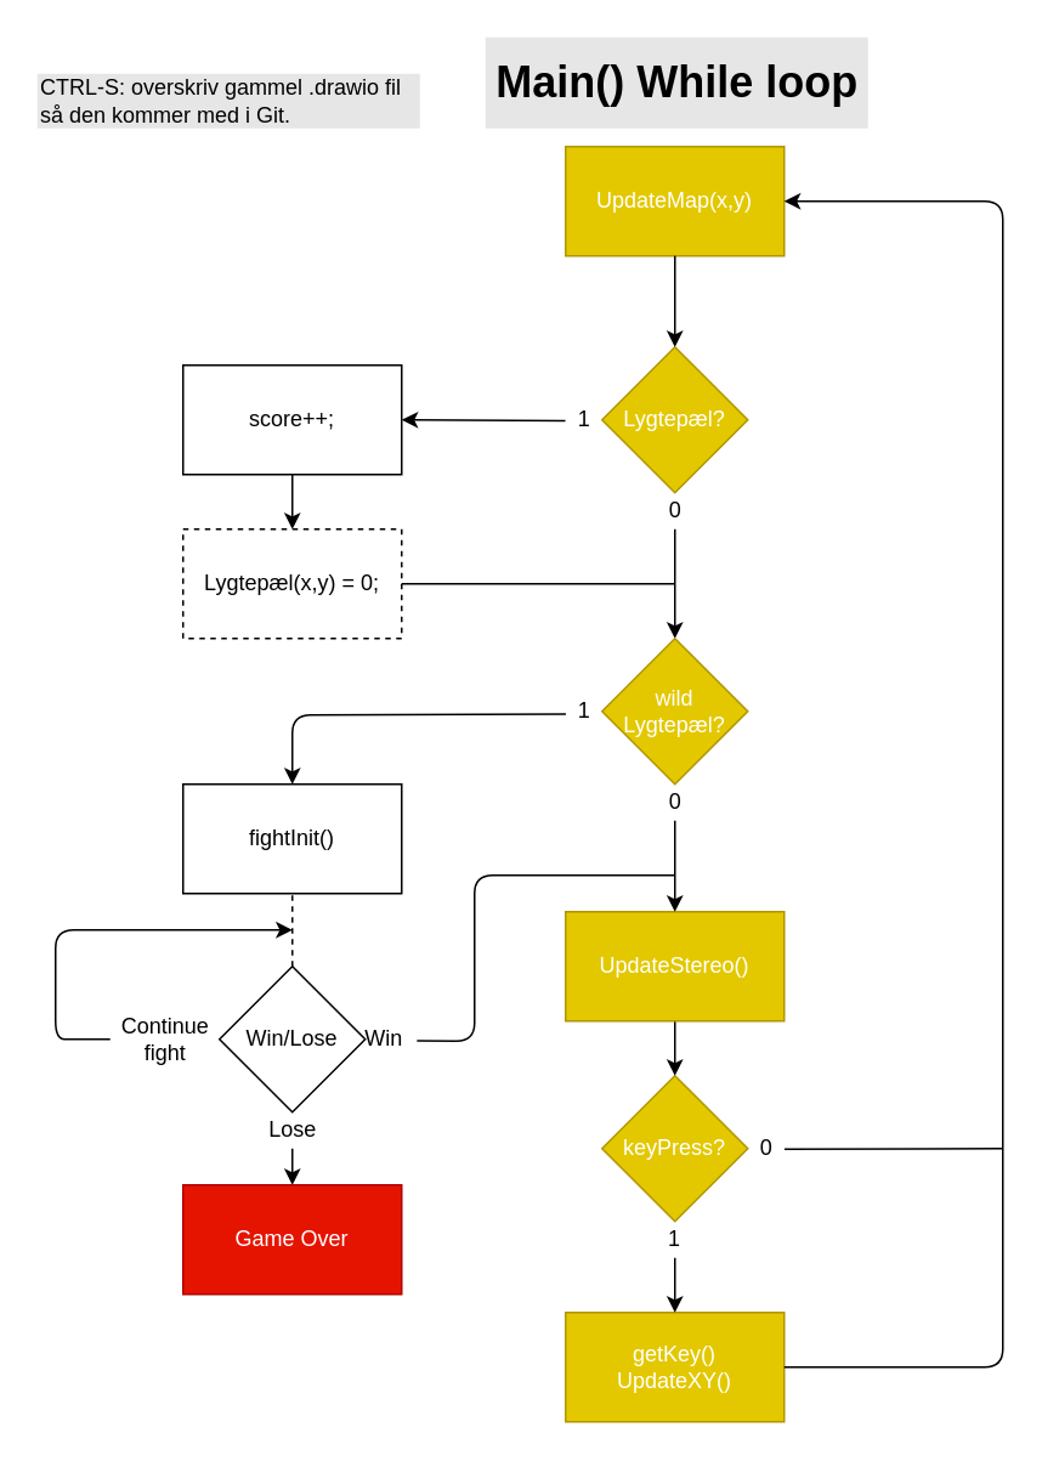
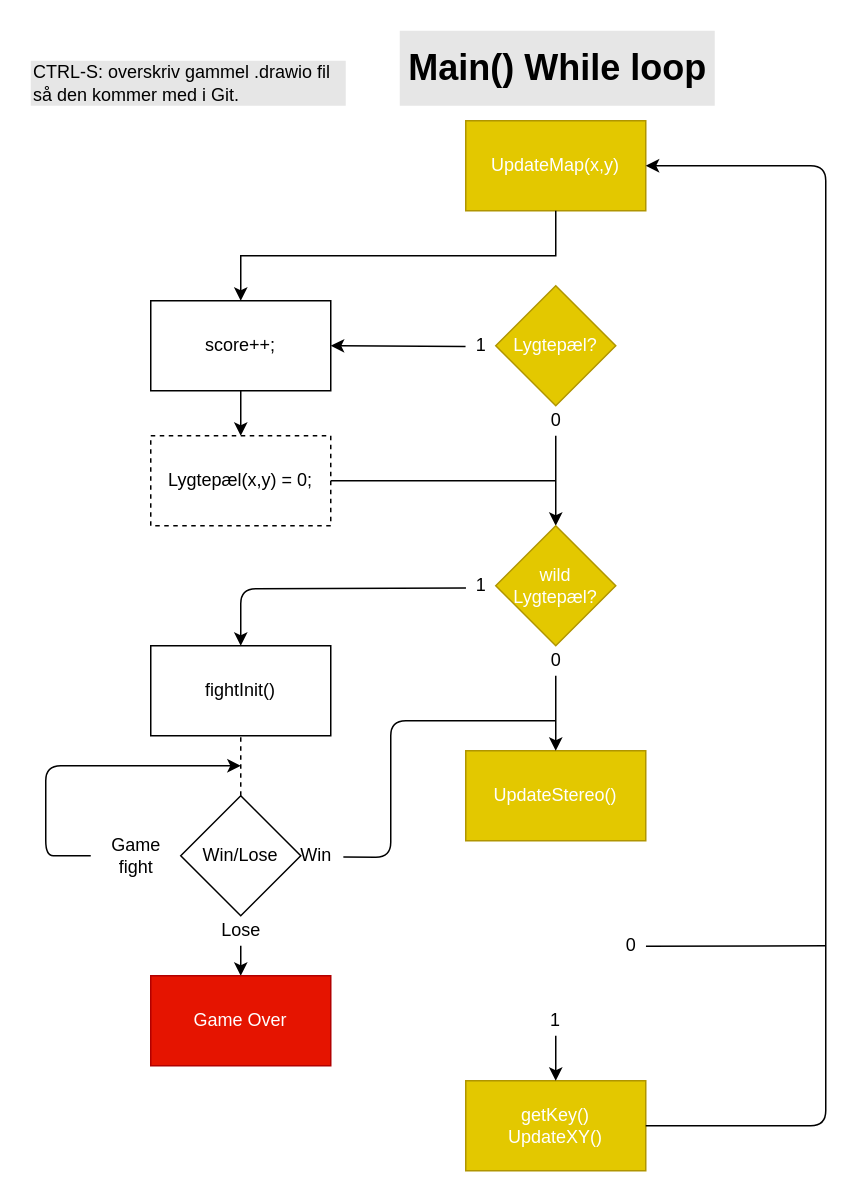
  <mxCell id="0" />
  <mxCell id="1" parent="0" />
  <mxCell id="2" value="UpdateMap(x,y)" style="rounded=0;whiteSpace=wrap;html=1;fillColor=#e3c800;strokeColor=#B09500;fontColor=#ffffff;" vertex="1" parent="1"><mxGeometry x="310" y="80" width="120" height="60" as="geometry" /></mxCell>
  <mxCell id="3" value="Lygtepæl?" style="rhombus;whiteSpace=wrap;html=1;fillColor=#e3c800;strokeColor=#B09500;fontColor=#ffffff;" vertex="1" parent="1"><mxGeometry x="330" y="190" width="80" height="80" as="geometry" /></mxCell>
- <mxCell id="4" value="" style="edgeStyle=orthogonalEdgeStyle;rounded=0;orthogonalLoop=1;jettySize=auto;html=1;exitX=0.5;exitY=1;exitDx=0;exitDy=0;" edge="1" parent="1" source="2" target="3"><mxGeometry relative="1" as="geometry"><mxPoint x="370" y="160" as="sourcePoint" /></mxGeometry></mxCell>
+ <mxCell id="4" value="" style="edgeStyle=orthogonalEdgeStyle;rounded=0;orthogonalLoop=1;jettySize=auto;html=1;exitX=0.5;exitY=1;exitDx=0;exitDy=0;" edge="1" parent="1" source="2" target="15"><mxGeometry relative="1" as="geometry"><mxPoint x="370" y="160" as="sourcePoint" /></mxGeometry></mxCell>
  <mxCell id="5" value="" style="edgeStyle=orthogonalEdgeStyle;rounded=0;orthogonalLoop=1;jettySize=auto;html=1;" edge="1" parent="1" source="6" target="7"><mxGeometry relative="1" as="geometry" /></mxCell>
  <mxCell id="6" value="0" style="text;html=1;align=center;verticalAlign=middle;resizable=0;points=[];autosize=1;" vertex="1" parent="1"><mxGeometry x="360" y="270" width="20" height="20" as="geometry" /></mxCell>
  <mxCell id="7" value="wild Lygtepæl?" style="rhombus;whiteSpace=wrap;html=1;fillColor=#e3c800;strokeColor=#B09500;fontColor=#ffffff;" vertex="1" parent="1"><mxGeometry x="330" y="350" width="80" height="80" as="geometry" /></mxCell>
- <mxCell id="8" value="keyPress?" style="rhombus;whiteSpace=wrap;html=1;fillColor=#e3c800;strokeColor=#B09500;fontColor=#ffffff;" vertex="1" parent="1"><mxGeometry x="330" y="590" width="80" height="80" as="geometry" /></mxCell>
  <mxCell id="9" value="getKey()&lt;br&gt;UpdateXY()" style="rounded=0;whiteSpace=wrap;html=1;fillColor=#e3c800;strokeColor=#B09500;fontColor=#ffffff;" vertex="1" parent="1"><mxGeometry x="310" y="720" width="120" height="60" as="geometry" /></mxCell>
  <mxCell id="10" value="" style="edgeStyle=orthogonalEdgeStyle;rounded=0;orthogonalLoop=1;jettySize=auto;html=1;" edge="1" parent="1" source="11" target="9"><mxGeometry relative="1" as="geometry" /></mxCell>
  <mxCell id="11" value="1" style="text;html=1;strokeColor=none;fillColor=none;align=center;verticalAlign=middle;whiteSpace=wrap;rounded=0;" vertex="1" parent="1"><mxGeometry x="350" y="670" width="40" height="20" as="geometry" /></mxCell>
  <mxCell id="12" value="0" style="text;html=1;align=center;verticalAlign=middle;resizable=0;points=[];autosize=1;" vertex="1" parent="1"><mxGeometry x="410" y="620" width="20" height="20" as="geometry" /></mxCell>
  <mxCell id="13" value="" style="endArrow=none;html=1;exitX=1.007;exitY=0.514;exitDx=0;exitDy=0;exitPerimeter=0;" edge="1" parent="1" source="12"><mxGeometry width="50" height="50" relative="1" as="geometry"><mxPoint x="430" y="480" as="sourcePoint" /><mxPoint x="550" y="630" as="targetPoint" /></mxGeometry></mxCell>
  <mxCell id="14" value="" style="edgeStyle=orthogonalEdgeStyle;rounded=0;orthogonalLoop=1;jettySize=auto;html=1;" edge="1" parent="1" source="15" target="17"><mxGeometry relative="1" as="geometry" /></mxCell>
  <mxCell id="15" value="score++;" style="rounded=0;whiteSpace=wrap;html=1;" vertex="1" parent="1"><mxGeometry x="100" y="200" width="120" height="60" as="geometry" /></mxCell>
  <mxCell id="16" value="" style="endArrow=classic;html=1;entryX=1;entryY=0.5;entryDx=0;entryDy=0;exitX=-0.007;exitY=0.521;exitDx=0;exitDy=0;exitPerimeter=0;" edge="1" parent="1" source="18" target="15"><mxGeometry width="50" height="50" relative="1" as="geometry"><mxPoint x="260" y="230" as="sourcePoint" /><mxPoint x="230" y="260" as="targetPoint" /></mxGeometry></mxCell>
  <mxCell id="17" value="Lygtepæl(x,y) = 0;" style="rounded=0;whiteSpace=wrap;html=1;dashed=1;" vertex="1" parent="1"><mxGeometry x="100" y="290" width="120" height="60" as="geometry" /></mxCell>
  <mxCell id="18" value="1" style="text;html=1;align=center;verticalAlign=middle;resizable=0;points=[];autosize=1;" vertex="1" parent="1"><mxGeometry x="310" y="220" width="20" height="20" as="geometry" /></mxCell>
  <mxCell id="19" value="1" style="text;html=1;align=center;verticalAlign=middle;resizable=0;points=[];autosize=1;" vertex="1" parent="1"><mxGeometry x="310" y="380" width="20" height="20" as="geometry" /></mxCell>
  <mxCell id="20" value="fightInit()" style="rounded=0;whiteSpace=wrap;html=1;" vertex="1" parent="1"><mxGeometry x="100" y="430" width="120" height="60" as="geometry" /></mxCell>
  <mxCell id="21" value="" style="endArrow=classic;html=1;entryX=0.5;entryY=0;entryDx=0;entryDy=0;exitX=0.007;exitY=0.579;exitDx=0;exitDy=0;exitPerimeter=0;" edge="1" parent="1" source="19" target="20"><mxGeometry width="50" height="50" relative="1" as="geometry"><mxPoint x="260" y="360" as="sourcePoint" /><mxPoint x="310" y="310" as="targetPoint" /><Array as="points"><mxPoint x="160" y="392" /></Array></mxGeometry></mxCell>
  <mxCell id="22" value="" style="endArrow=none;dashed=1;html=1;" edge="1" parent="1"><mxGeometry width="50" height="50" relative="1" as="geometry"><mxPoint x="160" y="530" as="sourcePoint" /><mxPoint x="160" y="490" as="targetPoint" /></mxGeometry></mxCell>
  <mxCell id="23" value="Win/Lose" style="rhombus;whiteSpace=wrap;html=1;" vertex="1" parent="1"><mxGeometry x="120" y="530" width="80" height="80" as="geometry" /></mxCell>
- <mxCell id="24" value="Continue&lt;br&gt;fight" style="text;html=1;align=center;verticalAlign=middle;resizable=0;points=[];autosize=1;" vertex="1" parent="1"><mxGeometry x="60" y="555" width="60" height="30" as="geometry" /></mxCell>
+ <mxCell id="24" value="Game&lt;br&gt;fight" style="text;html=1;align=center;verticalAlign=middle;resizable=0;points=[];autosize=1;" vertex="1" parent="1"><mxGeometry x="60" y="555" width="60" height="30" as="geometry" /></mxCell>
  <mxCell id="25" value="" style="endArrow=classic;html=1;" edge="1" parent="1" source="24"><mxGeometry width="50" height="50" relative="1" as="geometry"><mxPoint x="160" y="625" as="sourcePoint" /><mxPoint x="160" y="510" as="targetPoint" /><Array as="points"><mxPoint x="50" y="570" /><mxPoint x="30" y="570" /><mxPoint x="30" y="510" /></Array></mxGeometry></mxCell>
  <mxCell id="26" value="Win" style="text;html=1;align=center;verticalAlign=middle;resizable=0;points=[];autosize=1;" vertex="1" parent="1"><mxGeometry x="190" y="560" width="40" height="20" as="geometry" /></mxCell>
  <mxCell id="27" value="" style="endArrow=none;html=1;exitX=0.96;exitY=0.543;exitDx=0;exitDy=0;exitPerimeter=0;" edge="1" parent="1" source="26"><mxGeometry width="50" height="50" relative="1" as="geometry"><mxPoint x="210" y="540" as="sourcePoint" /><mxPoint x="370" y="480" as="targetPoint" /><Array as="points"><mxPoint x="260" y="571" /><mxPoint x="260" y="480" /></Array></mxGeometry></mxCell>
  <mxCell id="28" value="Lose" style="text;html=1;align=center;verticalAlign=middle;resizable=0;points=[];autosize=1;" vertex="1" parent="1"><mxGeometry x="140" y="610" width="40" height="20" as="geometry" /></mxCell>
  <mxCell id="29" value="" style="endArrow=classic;html=1;" edge="1" parent="1"><mxGeometry width="50" height="50" relative="1" as="geometry"><mxPoint x="160" y="630" as="sourcePoint" /><mxPoint x="160" y="650" as="targetPoint" /></mxGeometry></mxCell>
  <mxCell id="30" value="Game Over" style="rounded=0;whiteSpace=wrap;html=1;fillColor=#e51400;strokeColor=#B20000;fontColor=#ffffff;" vertex="1" parent="1"><mxGeometry x="100" y="650" width="120" height="60" as="geometry" /></mxCell>
  <mxCell id="31" value="" style="endArrow=classic;html=1;entryX=1;entryY=0.5;entryDx=0;entryDy=0;exitX=1;exitY=0.5;exitDx=0;exitDy=0;" edge="1" parent="1" source="9" target="2"><mxGeometry width="50" height="50" relative="1" as="geometry"><mxPoint x="430" y="600" as="sourcePoint" /><mxPoint x="480" y="550" as="targetPoint" /><Array as="points"><mxPoint x="550" y="750" /><mxPoint x="550" y="110" /></Array></mxGeometry></mxCell>
  <mxCell id="32" value="" style="endArrow=none;html=1;exitX=1;exitY=0.5;exitDx=0;exitDy=0;" edge="1" parent="1" source="17"><mxGeometry width="50" height="50" relative="1" as="geometry"><mxPoint x="280" y="330" as="sourcePoint" /><mxPoint x="370" y="320" as="targetPoint" /></mxGeometry></mxCell>
  <mxCell id="33" value="CTRL-S: overskriv gammel .drawio fil&lt;br&gt;så den kommer med i Git." style="text;html=1;align=left;verticalAlign=middle;resizable=0;points=[];autosize=1;rounded=0;fillColor=#E6E6E6;" vertex="1" parent="1"><mxGeometry x="20" y="40" width="210" height="30" as="geometry" /></mxCell>
  <mxCell id="34" value="&lt;h1&gt;&lt;b&gt;Main() While loop&lt;/b&gt;&lt;/h1&gt;" style="text;html=1;align=center;verticalAlign=middle;resizable=0;points=[];autosize=1;fillColor=#E6E6E6;" vertex="1" parent="1"><mxGeometry x="266" y="20" width="210" height="50" as="geometry" /></mxCell>
- <mxCell id="35" value="" style="edgeStyle=orthogonalEdgeStyle;rounded=0;orthogonalLoop=1;jettySize=auto;html=1;" edge="1" parent="1" source="36" target="8"><mxGeometry relative="1" as="geometry" /></mxCell>
  <mxCell id="36" value="UpdateStereo()" style="rounded=0;whiteSpace=wrap;html=1;fillColor=#e3c800;strokeColor=#B09500;fontColor=#ffffff;" vertex="1" parent="1"><mxGeometry x="310" y="500" width="120" height="60" as="geometry" /></mxCell>
  <mxCell id="37" value="" style="edgeStyle=orthogonalEdgeStyle;rounded=0;orthogonalLoop=1;jettySize=auto;html=1;" edge="1" parent="1" source="38" target="36"><mxGeometry relative="1" as="geometry" /></mxCell>
  <mxCell id="38" value="0" style="text;html=1;align=center;verticalAlign=middle;resizable=0;points=[];autosize=1;" vertex="1" parent="1"><mxGeometry x="360" y="430" width="20" height="20" as="geometry" /></mxCell>
